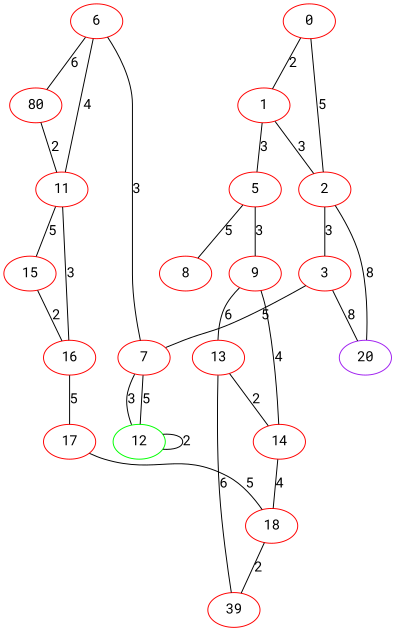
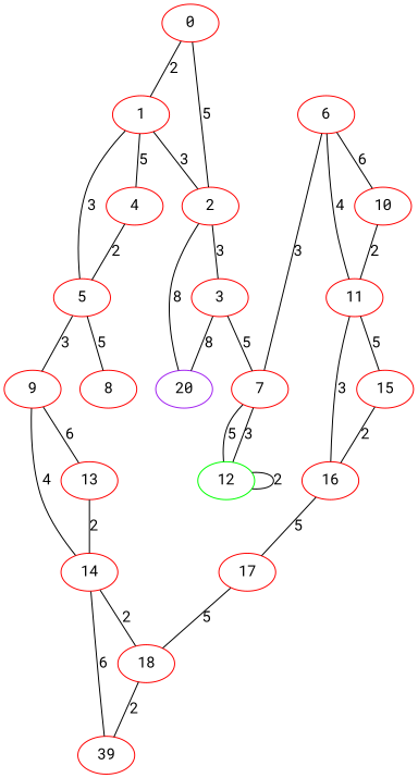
  graph {
    fontname="Roboto Mono"
    node [color=red fontname="Roboto Mono" weight=1]
    edge [fontname="Roboto Mono"]
    0
    1
    2
+   4
    5
    3
    20 [color=purple weight=4]
    8
    9
    7
    6
-   10 [label=80]
+   10
    11
    12 [color=green weight=2]
    13
    14
    15
    16
    18
    n20 [label=39]
    17
    0 -- 1 [label=2]
    0 -- 2 [label=5]
    1 -- 2 [label=3]
+   1 -- 4 [label=5]
    1 -- 5 [label=3]
    2 -- 3 [label=3]
    2 -- 20 [label=8]
+   4 -- 5 [label=2]
    5 -- 8 [label=5]
    5 -- 9 [label=3]
    3 -- 20 [label=8]
    3 -- 7 [label=5]
    9 -- 13 [label=6]
    9 -- 14 [label=4]
    7 -- 12 [label=3]
    7 -- 12 [label=5]
    6 -- 7 [label=3]
    6 -- 10 [label=6]
    6 -- 11 [label=4]
    10 -- 11 [label=2]
    11 -- 15 [label=5]
    11 -- 16 [label=3]
    12 -- 12 [label=2]
    13 -- 14 [label=2]
-   14 -- 18 [label=4]
-   13 -- n20 [label=6]
+   14 -- 18 [label=2]
+   14 -- n20 [label=6]
    15 -- 16 [label=2]
    16 -- 17 [label=5]
    18 -- n20 [label=2]
    17 -- 18 [label=5]
  }
